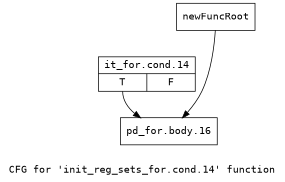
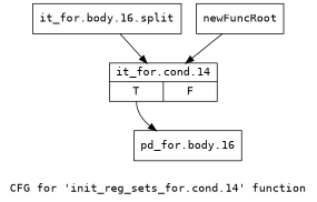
  digraph {
    fontname="DejaVu Sans Mono"
    label="CFG for 'init_reg_sets_for.cond.14' function"
    node [fontname="DejaVu Sans Mono" shape=record]
    edge [fontname="DejaVu Sans Mono"]
    n1 [label="{newFuncRoot}"]
    n2 [label="{it_for.cond.14|{<s0>T|<s1>F}}"]
    n3 [label="{pd_for.body.16}"]
-   n1 -> n3
+   n4 [label="{it_for.body.16.split}"]
+   n1 -> n2
    n2 -> n3 [tailport=s0]
+   n4 -> n2
  }
